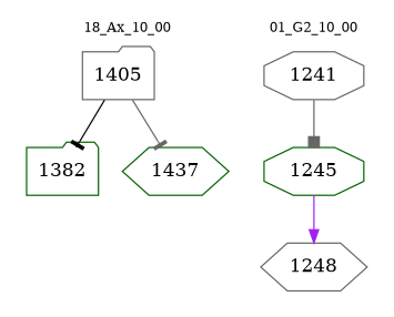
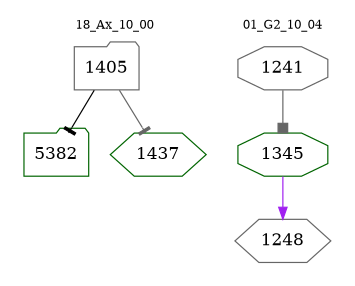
  digraph {
    node [color=gray40 shape=folder]
    edge [arrowhead=tee color=gray40]
    n1 [label=1405]
-   n2 [color=darkgreen label=1382]
+   n2 [color=darkgreen label=5382]
    n3 [color=darkgreen label=1437 shape=hexagon]
-   n4 [color=darkgreen label=1245 shape=octagon]
+   n4 [color=darkgreen label=1345 shape=octagon]
    n5 [label=1241 shape=octagon]
    n6 [label=1248 shape=hexagon]
    subgraph cluster_1 {
      color=white
      fontsize=10
      label="18_Ax_10_00"
      n1
      n2
      n3
    }
    subgraph cluster_2 {
      color=white
      fontsize=10
-     label="01_G2_10_00"
+     label="01_G2_10_04"
      n4
      n5
      n6
    }
    n1 -> n2 [color=black]
    n1 -> n3
    n4 -> n6 [arrowhead=normal color=purple]
    n5 -> n4 [arrowhead=box]
  }
